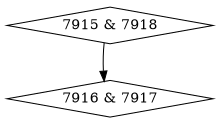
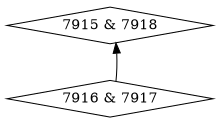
  digraph {
    node [shape=diamond]
    n1 [label="7915 & 7918"]
    n2 [label="7916 & 7917"]
-   n1 -> n2
+   n2 -> n1
  }
